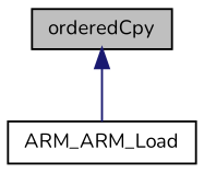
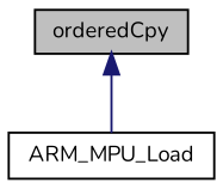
  digraph {
    rankdir=TB
    fontname=Nunito
    node [color=black fontname=Nunito fontsize=10 shape=record style=filled]
    n1 [fillcolor=grey75 fontcolor=black height=0.2 label=orderedCpy width=0.4]
-   n2 [fillcolor=white height=0.2 label=ARM_ARM_Load width=0.4]
+   n2 [fillcolor=white height=0.2 label=ARM_MPU_Load width=0.4]
    n1 -> n2 [color=midnightblue dir=back fontname=Nunito fontsize=10 labelfontname=Helvetica labelfontsize=10 style=solid]
  }
